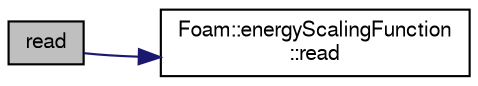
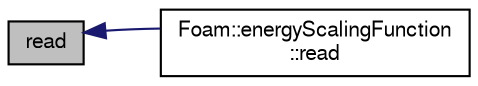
  digraph {
    rankdir=LR
    node [color=black fontname=FreeSans fontsize=10 shape=record]
    n1 [fillcolor=grey75 fontcolor=black height=0.2 label=read style=filled width=0.4]
    n2 [height=0.2 label="Foam::energyScalingFunction\l::read" width=0.4]
-   n1 -> n2 [color=midnightblue fontname=FreeSans fontsize=10 labelfontname=FreeSans labelfontsize=10 style=solid]
+   n2 -> n1 [color=midnightblue fontname=FreeSans fontsize=10 labelfontname=FreeSans labelfontsize=10 style=solid]
  }
